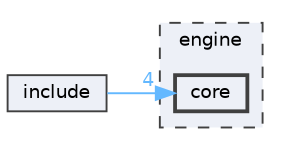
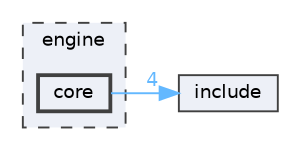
  digraph {
    compound=true
    rankdir=LR
    node [color=grey25 fillcolor="#edf0f7" fontname=Helvetica fontsize=10 shape=box]
    n1 [height=0.2 label=core style="filled,bold" width=0.4]
    n2 [height=0.2 label=include style=filled width=0.4]
    subgraph cluster_1 {
      bgcolor="#edf0f7"
      fontname=Helvetica
      fontsize=10
      label=engine
      pencolor=grey25
      style="filled,dashed"
      n1
    }
-   n2 -> n1 [color=steelblue1 fontcolor=steelblue1 fontname=Helvetica fontsize=10 headlabel=4 labeldistance=1.5 labelfontname=Helvetica labelfontsize=10]
+   n1 -> n2 [color=steelblue1 fontcolor=steelblue1 fontname=Helvetica fontsize=10 headlabel=4 labeldistance=1.5 labelfontname=Helvetica labelfontsize=10]
  }
